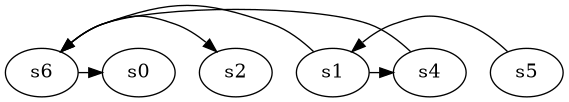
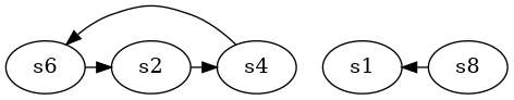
  digraph {
    node [player=1]
    n1 [label=s6]
    s1 [player=0]
    s4
-   s0 [player=0]
    s2 [player=0]
-   s5
-   n1 -> s0 [constraint="!(time % 5 == 4)"]
+   s5 [label=s8]
    n1 -> s2 [constraint="time % 2 == 1 && time % 3 == 0"]
-   s1 -> n1 [constraint="time % 7 == 4"]
-   s1 -> s4 [constraint="!(time % 3 == 0)"]
+   s2 -> s4 [constraint="!(time % 3 == 0)"]
    s4 -> n1 [constraint="time == 0 || time == 2"]
    s5 -> s1 [constraint="time % 8 == 2"]
  }
